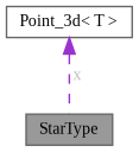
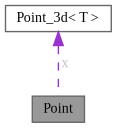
  digraph {
    fontname="Liberation Serif"
    node [color=gray40 fontname="Liberation Serif" fontsize=10 shape=box style=filled]
-   n1 [fillcolor=grey60 fontcolor=black height=0.2 label=StarType width=0.4]
+   n1 [fillcolor=grey60 fontcolor=black height=0.2 label=Point width=0.4]
    n2 [fillcolor=white height=0.2 label="Point_3d\< T \>" width=0.4]
    n2 -> n1 [color=darkorchid3 dir=back fontcolor=grey fontname="Liberation Serif" fontsize=10 label=" x" labelfontname=Helvetica labelfontsize=10 style=dashed]
  }
